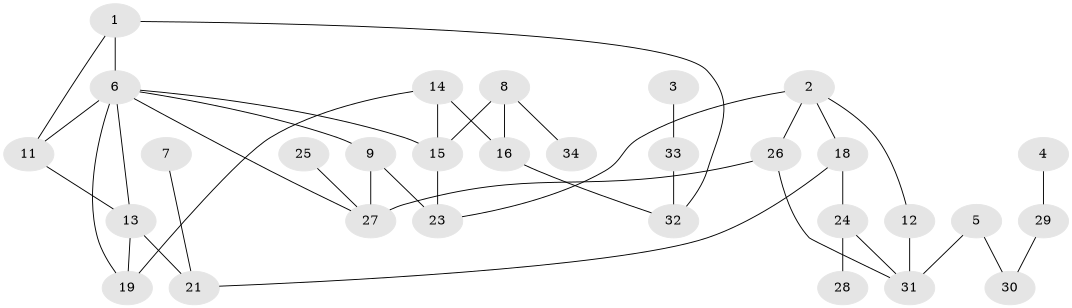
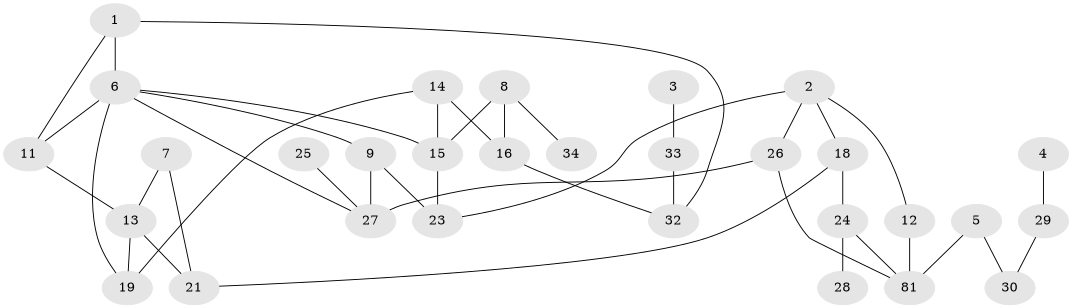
  graph {
    node [color=gray90 style=filled]
    edge [weight=1.0]
    1
    6
    11
    n4 [label=32]
    9
    15
    19
    27
    13
    2
    12
    18
    23
    26
-   31
+   31 [label=81]
    21
    24
    3
    33
    4
    29
    30
    5
    7
    8
    16
    34
    14
    28
    25
    1 -- 6 [weight=4.0]
    1 -- 11
    1 -- n4
    6 -- 11 [weight=2.0]
    6 -- 9
    6 -- 15
    6 -- 19
    6 -- 27
    11 -- 13
    9 -- 27
    9 -- 23 [weight=2.0]
    15 -- 23
    13 -- 19
    13 -- 21
    2 -- 12
    2 -- 18
    2 -- 23
    2 -- 26
    12 -- 31
    18 -- 21
    18 -- 24
    26 -- 27 [weight=2.0]
    26 -- 31
    24 -- 31
    24 -- 28
    3 -- 33
    33 -- n4
    4 -- 29
    29 -- 30
    5 -- 31
    5 -- 30
-   6 -- 13
+   7 -- 13
    7 -- 21
    8 -- 15
    8 -- 16
    8 -- 34
    16 -- n4
    14 -- 15
    14 -- 19
    14 -- 16
    25 -- 27
  }
